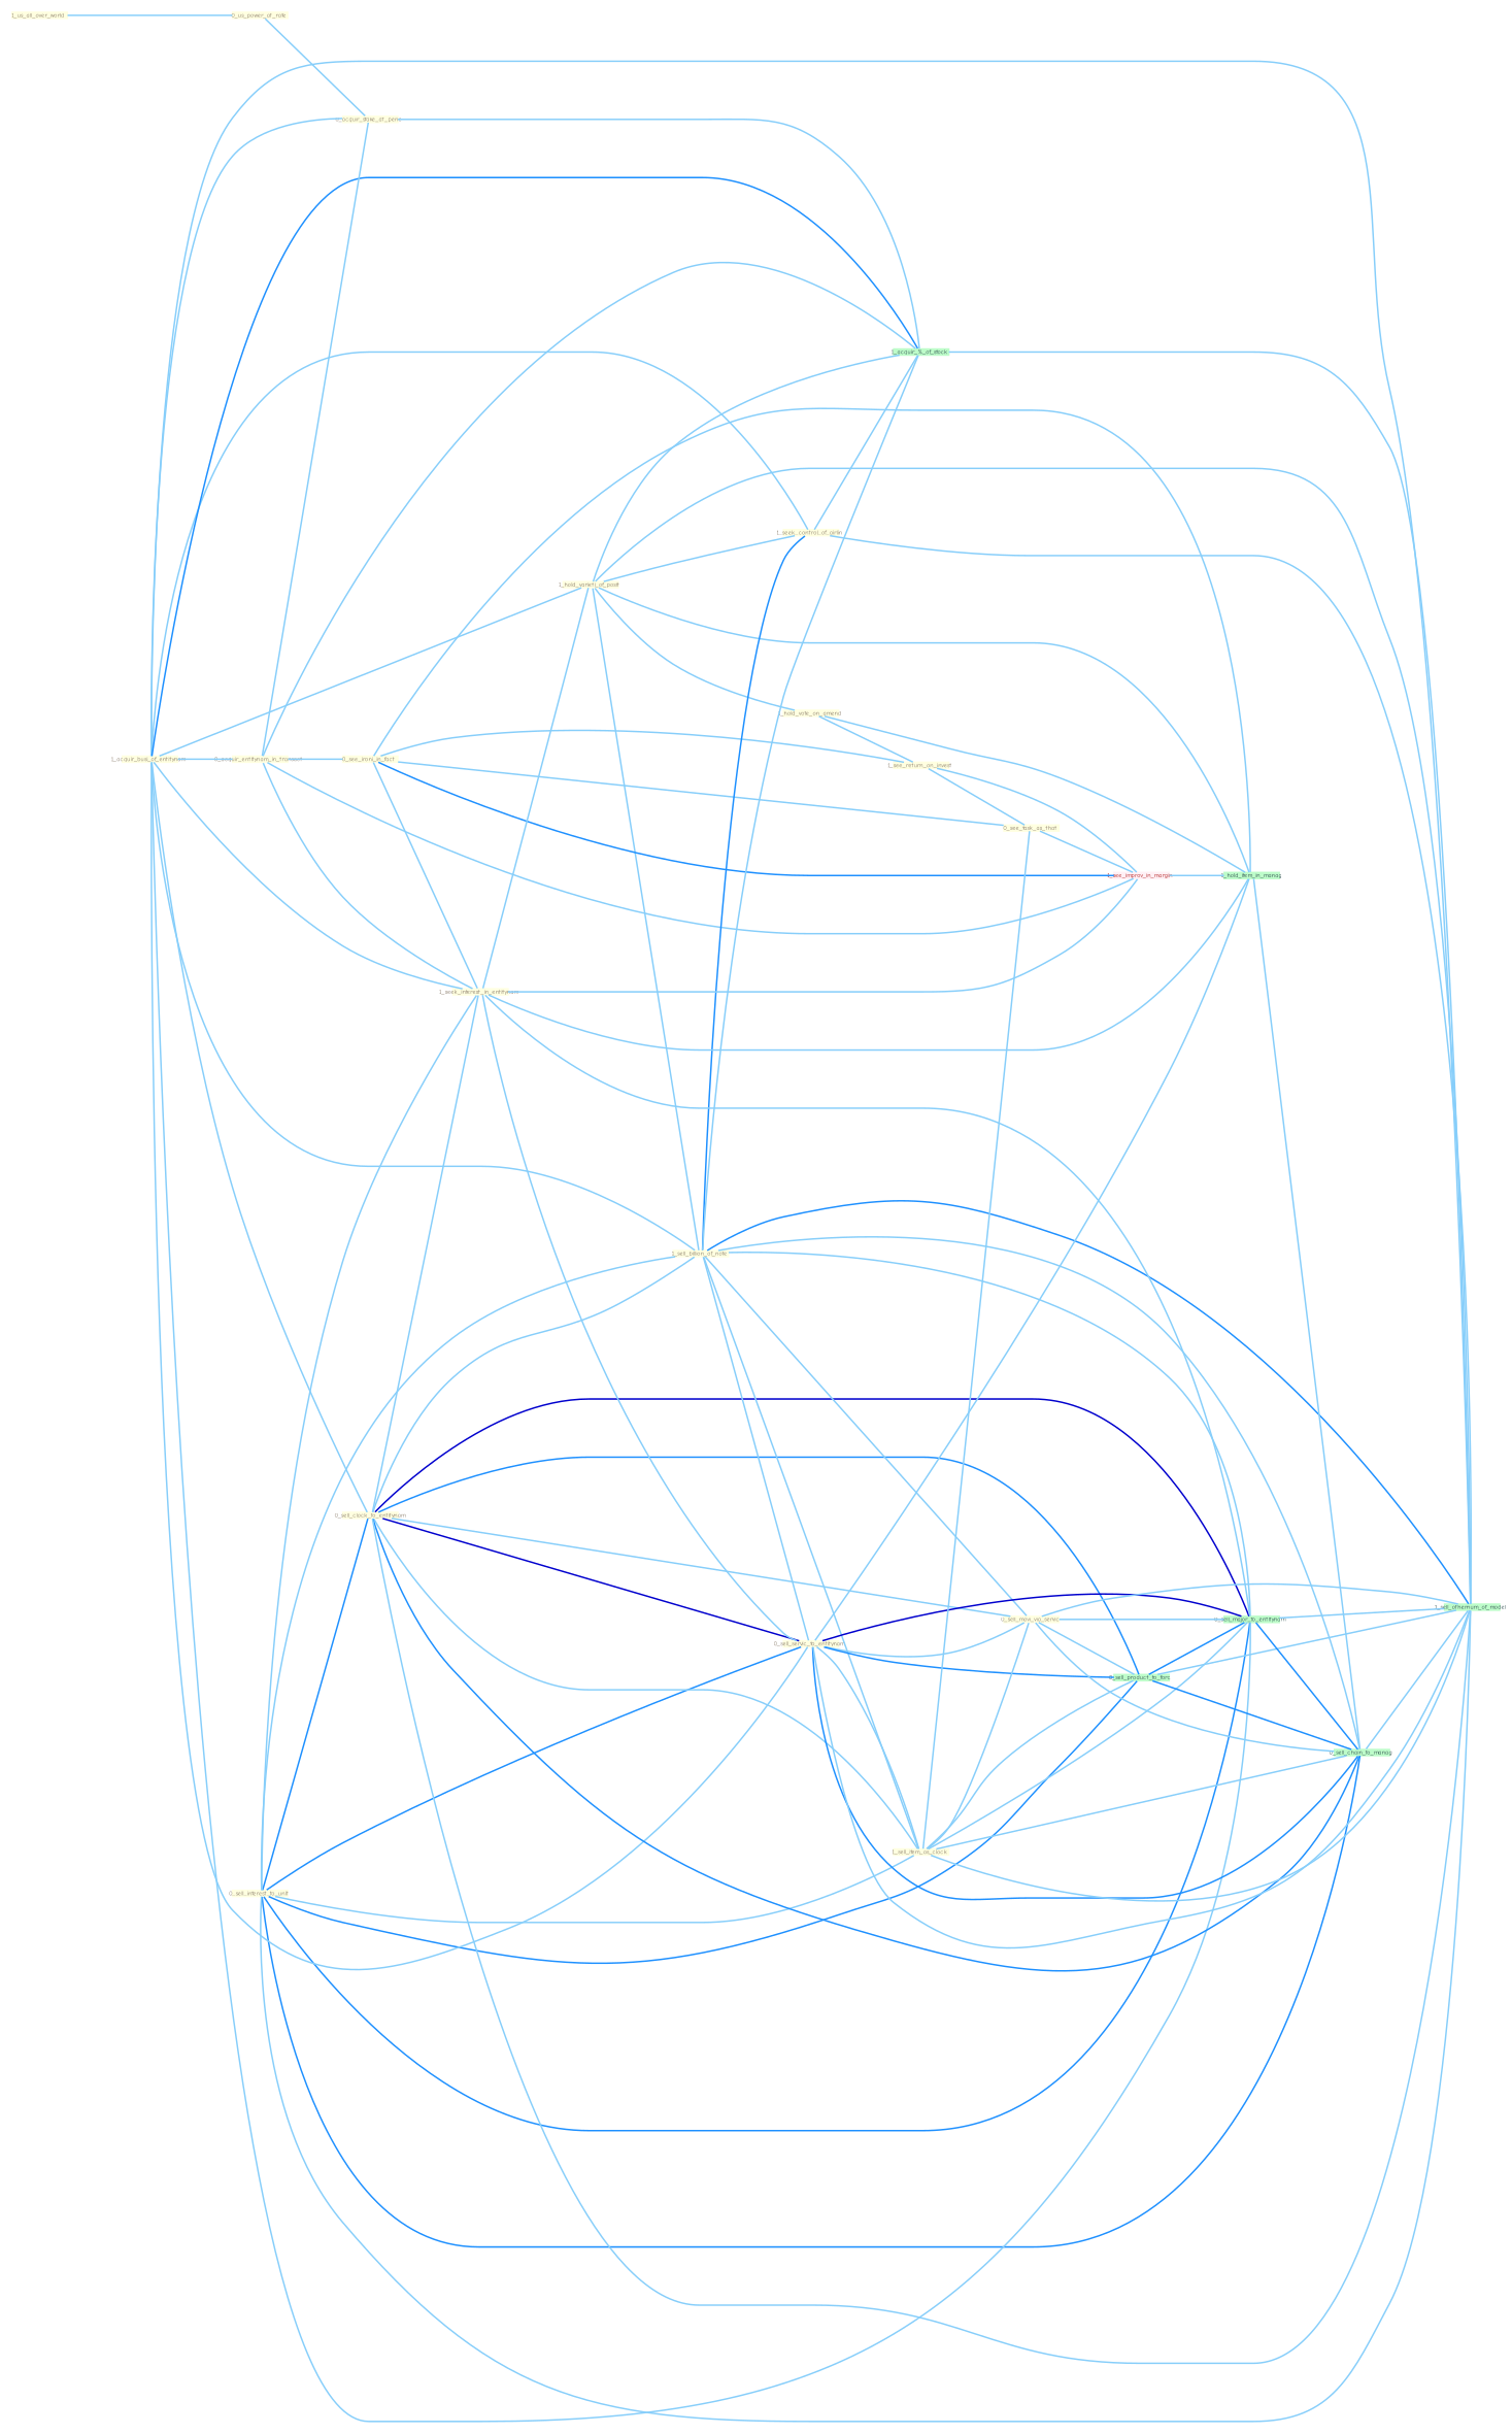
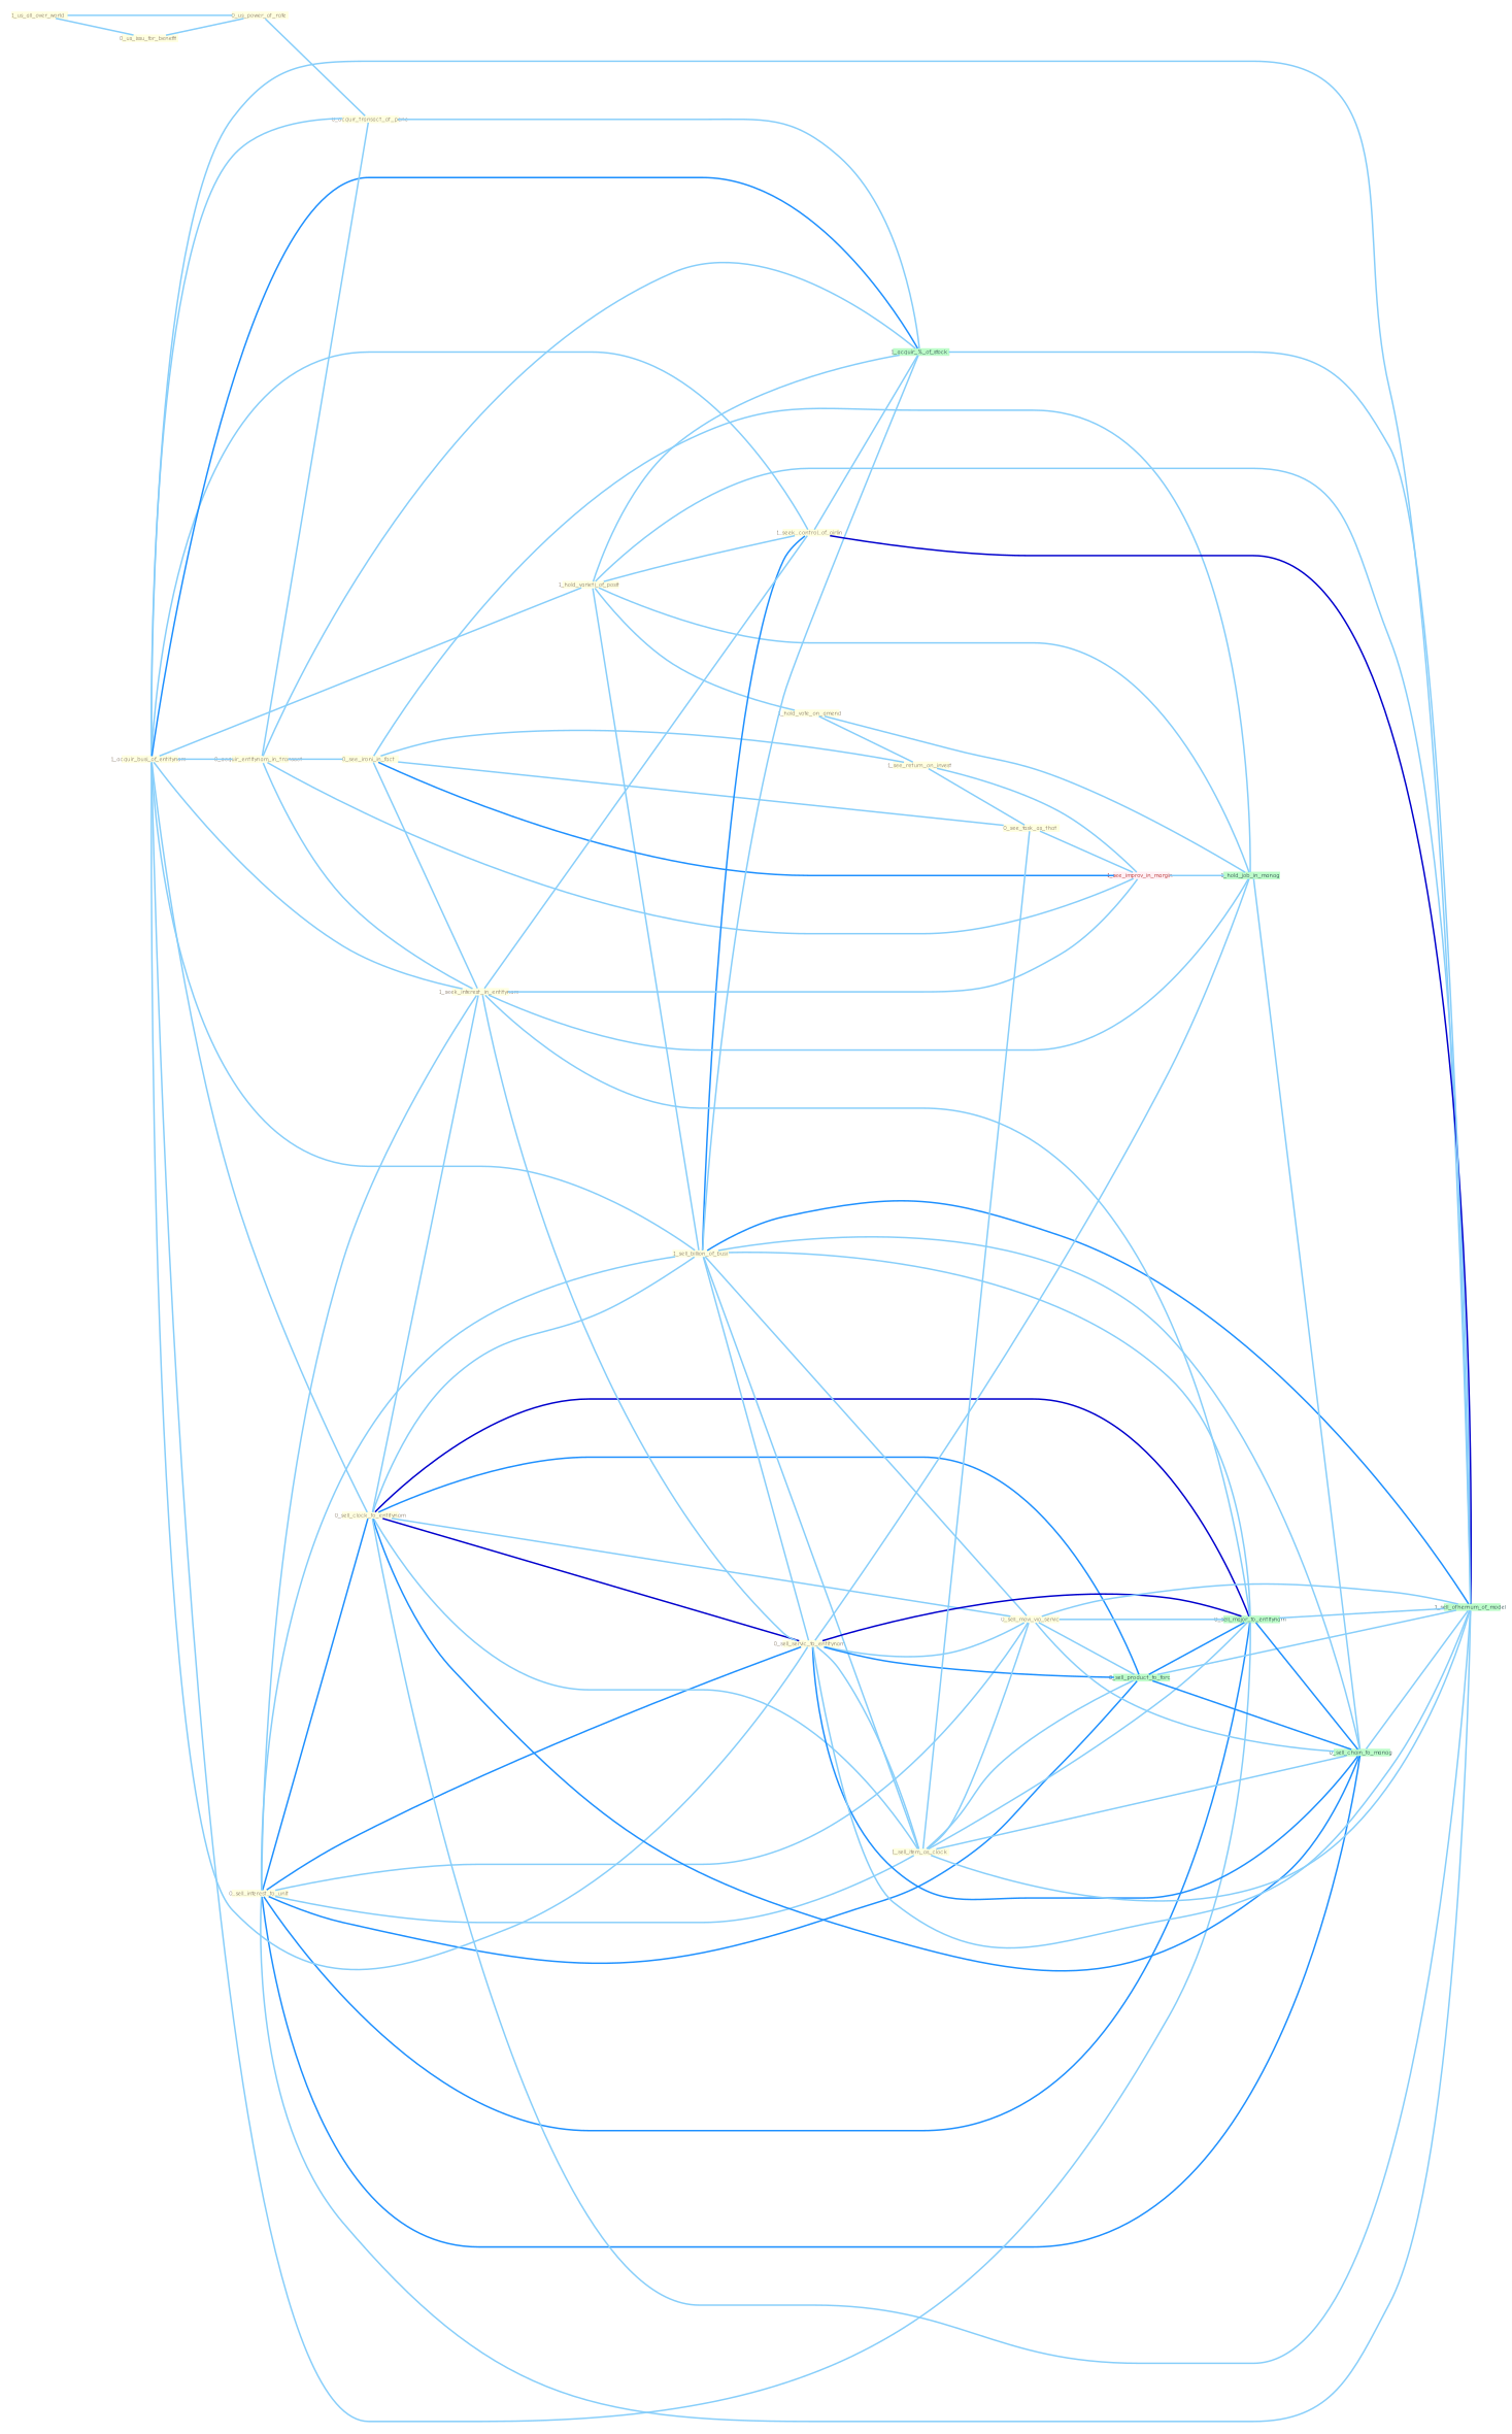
  graph {
    fontname="Comic Neue"
    rankdir=LR
    node [color="#ffffe0" fixedsize=true fontcolor="#8b7d6b" fontname="Comic Neue" fontsize=4 shape=polygon style=filled]
    edge [color="#87cefa" fontname="Comic Neue" w=1]
    "1_us_all_over_world " [height=.06 width=.5]
    "0_sell_interest_to_unit " [height=.06 width=.5]
    "1_acquir_busi_of_entitynam " [height=.06 width=.5]
    "1_hold_varieti_of_posit " [height=.06 width=.5]
    n5 [height=.06 label="0_sell_clock_to_entitynam" width=.5]
    "1_hold_vote_on_amend " [height=.06 width=.5]
+   "0_us_issu_for_benefit " [height=.06 width=.5]
    "0_acquir_entitynam_in_transact " [height=.06 width=.5]
    "0_see_ironi_in_fact " [height=.06 width=.5]
-   "1_sell_billion_of_note " [height=.06 width=.5]
+   "1_sell_billion_of_note " [height=.06 width=.5 label="1_sell_billion_of_busi"]
    "1_seek_interest_in_entitynam " [height=.06 width=.5]
    "1_seek_control_of_airlin " [height=.06 width=.5]
    "0_us_power_at_rate " [height=.06 width=.5]
-   "0_acquir_stake_at_penc " [height=.06 width=.5]
+   "0_acquir_stake_at_penc " [height=.06 width=.5 label="0_acquir_transact_at_penc"]
    "0_sell_servic_to_entitynam " [height=.06 width=.5]
    "1_sell_item_as_clock " [height=.06 width=.5]
    "1_see_return_on_invest " [height=.06 width=.5]
    "0_sell_movi_via_servic " [height=.06 width=.5]
    "0_see_task_as_that " [height=.06 width=.5]
    "1_see_improv_in_margin " [color="#fff0f5" fontcolor="#b22222" height=.06 width=.5]
    "0_sell_product_to_forc " [color="#BDFCC9" fontcolor="#2f4f4f" height=.06 width=.5]
    "0_sell_major_to_entitynam " [color="#BDFCC9" fontcolor="#2f4f4f" height=.06 width=.5]
    "0_sell_chain_to_manag " [color="#BDFCC9" fontcolor="#2f4f4f" height=.06 width=.5]
    "1_sell_othernum_of_model " [color="#BDFCC9" fontcolor="#2f4f4f" height=.06 width=.5]
    "1_acquir_%_of_stock " [color="#BDFCC9" fontcolor="#2f4f4f" height=.06 width=.5]
-   "1_hold_job_in_manag " [color="#BDFCC9" fontcolor="#2f4f4f" height=.06 width=.5 label="1_hold_item_in_manag"]
+   "1_hold_job_in_manag " [color="#BDFCC9" fontcolor="#2f4f4f" height=.06 width=.5]
    subgraph sub_1 {
      "1_us_all_over_world "
      "0_sell_interest_to_unit "
      "1_acquir_busi_of_entitynam "
      "1_hold_varieti_of_posit "
      n5
      "1_hold_vote_on_amend "
+     "0_us_issu_for_benefit "
      "0_acquir_entitynam_in_transact "
      "0_see_ironi_in_fact "
      "1_sell_billion_of_note "
      "1_seek_interest_in_entitynam "
      "1_seek_control_of_airlin "
      "0_us_power_at_rate "
      "0_acquir_stake_at_penc "
      "0_sell_servic_to_entitynam "
      "1_sell_item_as_clock "
      "1_see_return_on_invest "
      "0_sell_movi_via_servic "
      "0_see_task_as_that "
    }
    subgraph sub_2 {
      "1_see_improv_in_margin "
    }
+   "1_us_all_over_world " -- "0_us_issu_for_benefit "
    "1_us_all_over_world " -- "0_us_power_at_rate "
    "0_sell_interest_to_unit " -- n5 [color="#1e90ff" w=2]
    "0_sell_interest_to_unit " -- "1_sell_billion_of_note "
    "0_sell_interest_to_unit " -- "1_seek_interest_in_entitynam "
    "0_sell_interest_to_unit " -- "0_sell_servic_to_entitynam " [color="#1e90ff" w=2]
    "0_sell_interest_to_unit " -- "1_sell_item_as_clock "
+   "0_sell_interest_to_unit " -- "0_sell_movi_via_servic "
    "0_sell_interest_to_unit " -- "0_sell_product_to_forc " [color="#1e90ff" w=2]
    "0_sell_interest_to_unit " -- "0_sell_major_to_entitynam " [color="#1e90ff" w=2]
    "0_sell_interest_to_unit " -- "0_sell_chain_to_manag " [color="#1e90ff" w=2]
    "0_sell_interest_to_unit " -- "1_sell_othernum_of_model "
    "1_acquir_busi_of_entitynam " -- "1_hold_varieti_of_posit "
    "1_acquir_busi_of_entitynam " -- n5
    "1_acquir_busi_of_entitynam " -- "0_acquir_entitynam_in_transact "
    "1_acquir_busi_of_entitynam " -- "1_sell_billion_of_note "
    "1_acquir_busi_of_entitynam " -- "1_seek_interest_in_entitynam "
    "1_acquir_busi_of_entitynam " -- "1_seek_control_of_airlin "
    "1_acquir_busi_of_entitynam " -- "0_acquir_stake_at_penc "
    "1_acquir_busi_of_entitynam " -- "0_sell_servic_to_entitynam "
    "1_acquir_busi_of_entitynam " -- "0_sell_major_to_entitynam "
    "1_acquir_busi_of_entitynam " -- "1_sell_othernum_of_model "
    "1_acquir_busi_of_entitynam " -- "1_acquir_%_of_stock " [color="#1e90ff" w=2]
    "1_hold_varieti_of_posit " -- "1_hold_vote_on_amend "
    "1_hold_varieti_of_posit " -- "1_sell_billion_of_note "
    "1_hold_varieti_of_posit " -- "1_seek_control_of_airlin "
    "1_hold_varieti_of_posit " -- "1_sell_othernum_of_model "
    "1_hold_varieti_of_posit " -- "1_acquir_%_of_stock "
    "1_hold_varieti_of_posit " -- "1_hold_job_in_manag "
    n5 -- "1_sell_billion_of_note "
    n5 -- "1_seek_interest_in_entitynam "
    n5 -- "0_sell_servic_to_entitynam " [color="#0000cd" w=3]
    n5 -- "1_sell_item_as_clock "
    n5 -- "0_sell_movi_via_servic "
    n5 -- "0_sell_product_to_forc " [color="#1e90ff" w=2]
    n5 -- "0_sell_major_to_entitynam " [color="#0000cd" w=3]
    n5 -- "0_sell_chain_to_manag " [color="#1e90ff" w=2]
    n5 -- "1_sell_othernum_of_model "
    "1_hold_vote_on_amend " -- "1_see_return_on_invest "
    "1_hold_vote_on_amend " -- "1_hold_job_in_manag "
+   "0_us_issu_for_benefit " -- "0_us_power_at_rate "
    "0_acquir_entitynam_in_transact " -- "0_see_ironi_in_fact "
    "0_acquir_entitynam_in_transact " -- "1_seek_interest_in_entitynam "
    "0_acquir_entitynam_in_transact " -- "0_acquir_stake_at_penc "
    "0_acquir_entitynam_in_transact " -- "1_see_improv_in_margin "
    "0_acquir_entitynam_in_transact " -- "1_acquir_%_of_stock "
    "0_see_ironi_in_fact " -- "1_seek_interest_in_entitynam "
    "0_see_ironi_in_fact " -- "1_see_return_on_invest "
    "0_see_ironi_in_fact " -- "0_see_task_as_that "
    "0_see_ironi_in_fact " -- "1_see_improv_in_margin " [color="#1e90ff" w=2]
    "0_see_ironi_in_fact " -- "1_hold_job_in_manag "
    "1_sell_billion_of_note " -- "1_seek_control_of_airlin " [color="#1e90ff"]
    "1_sell_billion_of_note " -- "0_sell_servic_to_entitynam "
    "1_sell_billion_of_note " -- "1_sell_item_as_clock "
    "1_sell_billion_of_note " -- "0_sell_movi_via_servic "
    "1_sell_billion_of_note " -- "0_sell_major_to_entitynam "
    "1_sell_billion_of_note " -- "0_sell_chain_to_manag "
    "1_sell_billion_of_note " -- "1_sell_othernum_of_model " [color="#1e90ff" w=2]
    "1_sell_billion_of_note " -- "1_acquir_%_of_stock "
-   "1_seek_interest_in_entitynam " -- "1_hold_varieti_of_posit "
+   "1_seek_interest_in_entitynam " -- "1_seek_control_of_airlin "
    "1_seek_interest_in_entitynam " -- "0_sell_servic_to_entitynam "
    "1_seek_interest_in_entitynam " -- "1_see_improv_in_margin "
    "1_seek_interest_in_entitynam " -- "0_sell_major_to_entitynam "
    "1_seek_interest_in_entitynam " -- "1_hold_job_in_manag "
-   "1_seek_control_of_airlin " -- "1_sell_othernum_of_model "
+   "1_seek_control_of_airlin " -- "1_sell_othernum_of_model " [color="#0000cd"]
    "1_seek_control_of_airlin " -- "1_acquir_%_of_stock "
    "0_us_power_at_rate " -- "0_acquir_stake_at_penc "
    "0_acquir_stake_at_penc " -- "1_acquir_%_of_stock "
    "0_sell_servic_to_entitynam " -- "1_sell_item_as_clock "
    "0_sell_servic_to_entitynam " -- "0_sell_movi_via_servic "
    "0_sell_servic_to_entitynam " -- "0_sell_product_to_forc " [color="#1e90ff" w=2]
    "0_sell_servic_to_entitynam " -- "0_sell_major_to_entitynam " [color="#0000cd" w=3]
    "0_sell_servic_to_entitynam " -- "0_sell_chain_to_manag " [color="#1e90ff" w=2]
    "0_sell_servic_to_entitynam " -- "1_sell_othernum_of_model "
    "0_sell_servic_to_entitynam " -- "1_hold_job_in_manag "
    "1_sell_item_as_clock " -- "0_sell_movi_via_servic "
    "1_sell_item_as_clock " -- "0_see_task_as_that "
    "1_sell_item_as_clock " -- "0_sell_product_to_forc "
    "1_sell_item_as_clock " -- "0_sell_major_to_entitynam "
    "1_sell_item_as_clock " -- "0_sell_chain_to_manag "
    "1_sell_item_as_clock " -- "1_sell_othernum_of_model "
    "1_see_return_on_invest " -- "0_see_task_as_that "
    "1_see_return_on_invest " -- "1_see_improv_in_margin "
    "0_sell_movi_via_servic " -- "0_sell_product_to_forc "
    "0_sell_movi_via_servic " -- "0_sell_major_to_entitynam "
    "0_sell_movi_via_servic " -- "0_sell_chain_to_manag "
    "0_sell_movi_via_servic " -- "1_sell_othernum_of_model "
    "0_see_task_as_that " -- "1_see_improv_in_margin "
    "1_see_improv_in_margin " -- "1_hold_job_in_manag "
    "0_sell_product_to_forc " -- "0_sell_major_to_entitynam " [color="#1e90ff" w=2]
    "0_sell_product_to_forc " -- "0_sell_chain_to_manag " [color="#1e90ff" w=2]
    "0_sell_product_to_forc " -- "1_sell_othernum_of_model "
    "0_sell_major_to_entitynam " -- "0_sell_chain_to_manag " [color="#1e90ff" w=2]
    "0_sell_major_to_entitynam " -- "1_sell_othernum_of_model "
    "0_sell_chain_to_manag " -- "1_sell_othernum_of_model "
    "1_acquir_%_of_stock " -- "1_sell_othernum_of_model "
    "1_hold_job_in_manag " -- "0_sell_chain_to_manag "
  }
